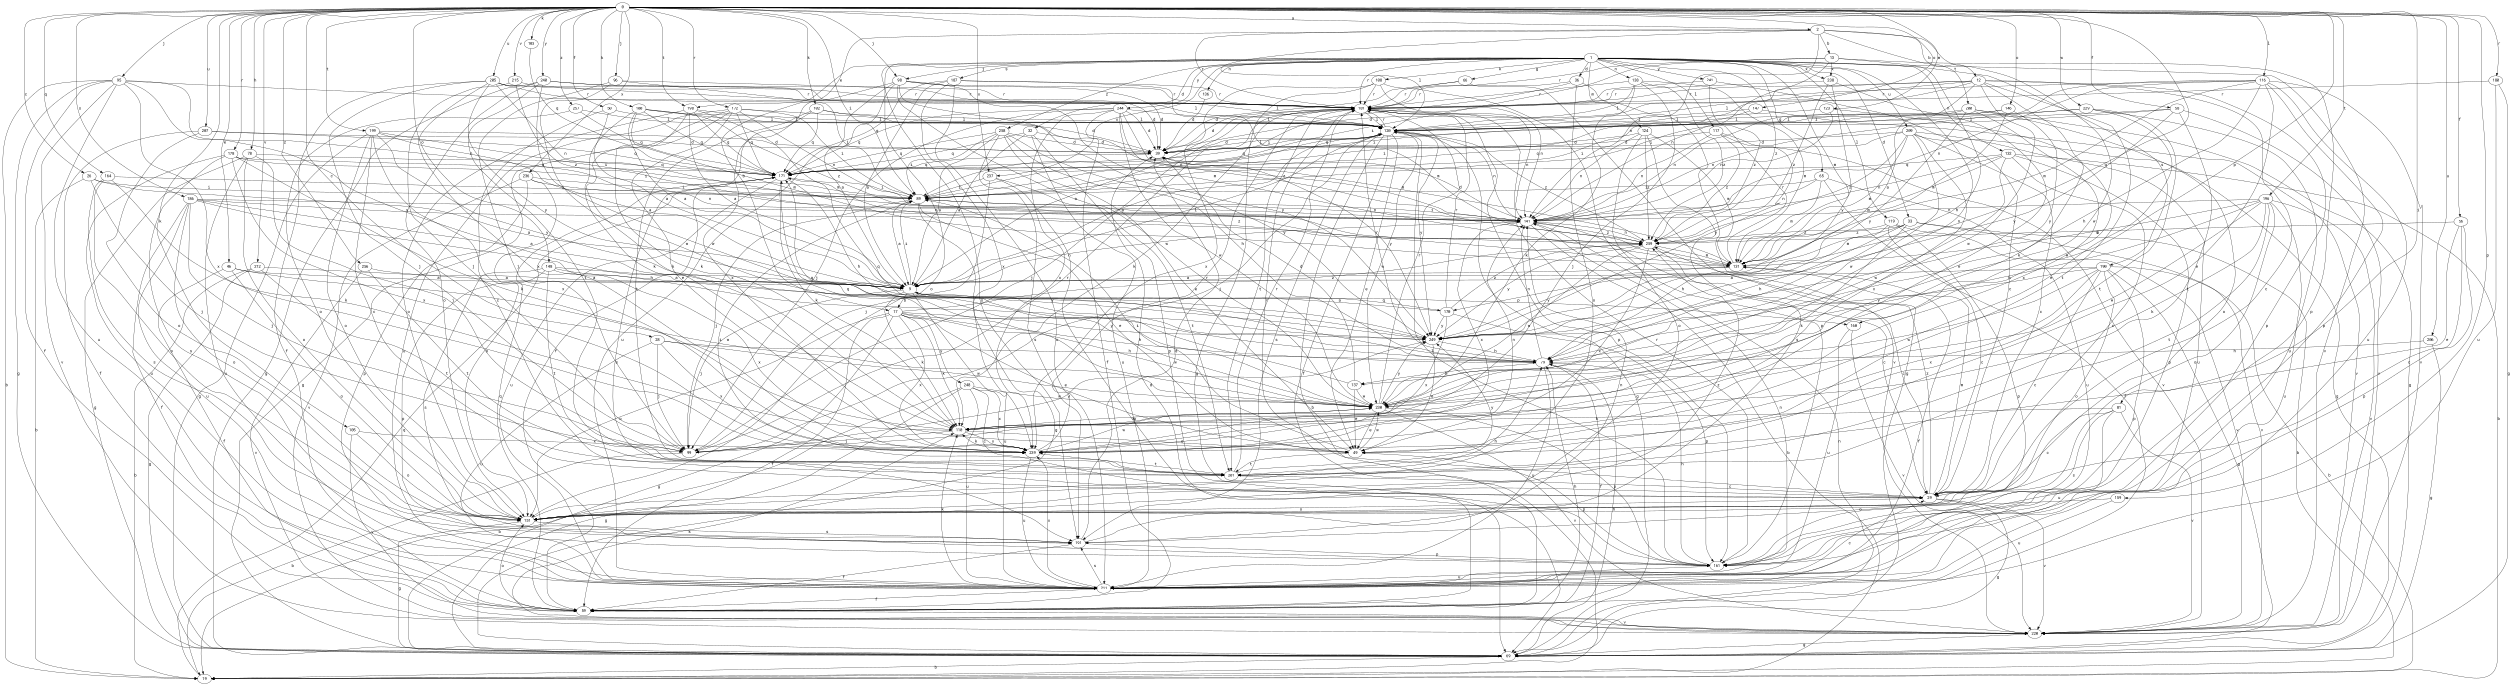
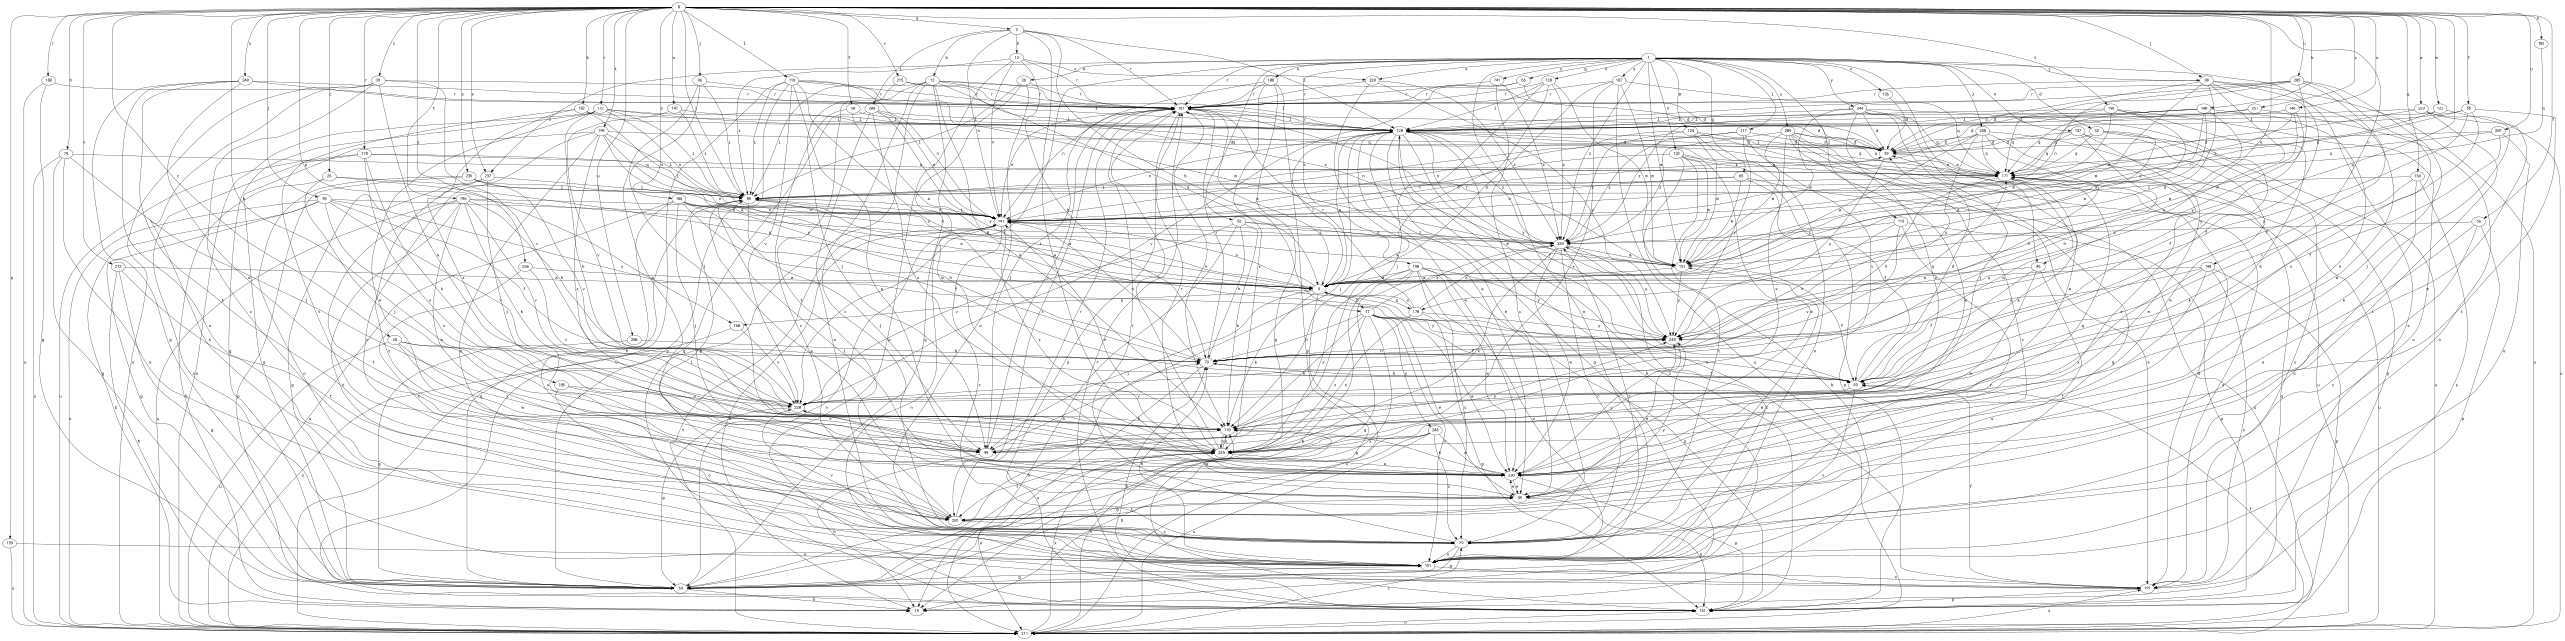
  strict digraph {
    fontname="Roboto Mono"
    node [fontname="Roboto Mono"]
    edge [fontname="Roboto Mono"]
    0
    2
    26
    28
    46
    50
    56
    58
    78
    81
    89
    95
    96
    98
    100
    102
    103
    105
    116
    123
    146
    147
    148
    159
    160
    164
    170
    172
    178
    180
    186
    196
    198
    199
    205
    206
    207
    212
    215
    229
    236
    237
    240
    256
    257
    181
    12
    13
    17
    120
    141
    200
    230
    9
    99
    19
    211
    79
    239
    151
    59
    29
    259
    161
    49
    220
    201
    249
    171
    69
    191
    110
    131
    39
    1
    32
    33
    36
    65
    66
    108
    117
    119
    124
    132
    136
    137
    138
    187
    190
    209
    238
    241
    244
    258
    248
    0 -> 2 [label=a]
    0 -> 26 [label=c]
    0 -> 28 [label=c]
    0 -> 46 [label=e]
    0 -> 50 [label=f]
    0 -> 56 [label=f]
    0 -> 58 [label=f]
    0 -> 78 [label=h]
    0 -> 81 [label=i]
    0 -> 89 [label=i]
    0 -> 95 [label=j]
    0 -> 96 [label=j]
    0 -> 98 [label=j]
    0 -> 100 [label=k]
    0 -> 102 [label=k]
    0 -> 103 [label=k]
    0 -> 105 [label=k]
    0 -> 116 [label=l]
    0 -> 123 [label=m]
    0 -> 146 [label=o]
    0 -> 147 [label=o]
    0 -> 148 [label=o]
    0 -> 159 [label=p]
    0 -> 160 [label=p]
    0 -> 164 [label=q]
    0 -> 170 [label=q]
    0 -> 172 [label=r]
    0 -> 178 [label=r]
    0 -> 180 [label=r]
    0 -> 186 [label=s]
    0 -> 196 [label=t]
    0 -> 198 [label=t]
    0 -> 199 [label=t]
    0 -> 205 [label=u]
    0 -> 206 [label=u]
    0 -> 207 [label=u]
    0 -> 212 [label=v]
    0 -> 215 [label=v]
    0 -> 229 [label=w]
    0 -> 236 [label=x]
    0 -> 237 [label=x]
    0 -> 240 [label=y]
    0 -> 256 [label=z]
    0 -> 257 [label=z]
    2 -> 181 [label=r]
    2 -> 12 [label=b]
    2 -> 13 [label=b]
    2 -> 17 [label=b]
    2 -> 120 [label=l]
    2 -> 141 [label=n]
    2 -> 200 [label=t]
    2 -> 230 [label=w]
    26 -> 89 [label=i]
    26 -> 9 [label=a]
    26 -> 99 [label=j]
    26 -> 19 [label=b]
    28 -> 230 [label=w]
    28 -> 99 [label=j]
    28 -> 211 [label=u]
    28 -> 79 [label=h]
    28 -> 239 [label=x]
    46 -> 230 [label=w]
    46 -> 9 [label=a]
    46 -> 151 [label=o]
    46 -> 59 [label=f]
    50 -> 120 [label=l]
    50 -> 9 [label=a]
    50 -> 29 [label=c]
    56 -> 29 [label=c]
    56 -> 259 [label=z]
    56 -> 161 [label=p]
    56 -> 49 [label=e]
    58 -> 120 [label=l]
    58 -> 220 [label=v]
    58 -> 201 [label=t]
    58 -> 249 [label=y]
    58 -> 171 [label=q]
    78 -> 99 [label=j]
    78 -> 211 [label=u]
    78 -> 151 [label=o]
    78 -> 171 [label=q]
    78 -> 69 [label=g]
-   95 -> 181 [label=r]
+   81 -> 181 [label=r]
    81 -> 211 [label=u]
    81 -> 29 [label=c]
    81 -> 220 [label=v]
    81 -> 191 [label=s]
    81 -> 110 [label=k]
    89 -> 141 [label=n]
    89 -> 9 [label=a]
    89 -> 99 [label=j]
    89 -> 49 [label=e]
    89 -> 69 [label=g]
    95 -> 141 [label=n]
    95 -> 19 [label=b]
    95 -> 211 [label=u]
    95 -> 239 [label=x]
    95 -> 59 [label=f]
    95 -> 220 [label=v]
    95 -> 249 [label=y]
    95 -> 69 [label=g]
    96 -> 89 [label=i]
    96 -> 181 [label=r]
    96 -> 230 [label=w]
    96 -> 99 [label=j]
    98 -> 181 [label=r]
    98 -> 230 [label=w]
    98 -> 9 [label=a]
    98 -> 211 [label=u]
    98 -> 59 [label=f]
    98 -> 249 [label=y]
    98 -> 131 [label=m]
    98 -> 39 [label=d]
    100 -> 120 [label=l]
    100 -> 9 [label=a]
    100 -> 259 [label=z]
    100 -> 171 [label=q]
    100 -> 110 [label=k]
    100 -> 131 [label=m]
    100 -> 39 [label=d]
    102 -> 120 [label=l]
    102 -> 141 [label=n]
    102 -> 239 [label=x]
    102 -> 201 [label=t]
    102 -> 171 [label=q]
    103 -> 171 [label=q]
    105 -> 239 [label=x]
    105 -> 151 [label=o]
    105 -> 220 [label=v]
    116 -> 89 [label=i]
    116 -> 181 [label=r]
    116 -> 141 [label=n]
    116 -> 211 [label=u]
    116 -> 79 [label=h]
    116 -> 161 [label=p]
    116 -> 49 [label=e]
    116 -> 220 [label=v]
    116 -> 131 [label=m]
    123 -> 120 [label=l]
    123 -> 141 [label=n]
    123 -> 230 [label=w]
    146 -> 89 [label=i]
    146 -> 120 [label=l]
    146 -> 249 [label=y]
    146 -> 131 [label=m]
    147 -> 89 [label=i]
    147 -> 120 [label=l]
    147 -> 220 [label=v]
    148 -> 9 [label=a]
    148 -> 239 [label=x]
    148 -> 161 [label=p]
    148 -> 201 [label=t]
    148 -> 249 [label=y]
    148 -> 191 [label=s]
    159 -> 211 [label=u]
    159 -> 151 [label=o]
    160 -> 211 [label=u]
    160 -> 220 [label=v]
    164 -> 89 [label=i]
    164 -> 151 [label=o]
    164 -> 191 [label=s]
    164 -> 110 [label=k]
    170 -> 181 [label=r]
    170 -> 9 [label=a]
    170 -> 239 [label=x]
    170 -> 259 [label=z]
    170 -> 161 [label=p]
    170 -> 249 [label=y]
    172 -> 89 [label=i]
    172 -> 120 [label=l]
    172 -> 141 [label=n]
    172 -> 211 [label=u]
    172 -> 49 [label=e]
    172 -> 171 [label=q]
    172 -> 69 [label=g]
    172 -> 110 [label=k]
    178 -> 89 [label=i]
    178 -> 211 [label=u]
    178 -> 239 [label=x]
    178 -> 171 [label=q]
    178 -> 191 [label=s]
    178 -> 110 [label=k]
    180 -> 181 [label=r]
    180 -> 211 [label=u]
    180 -> 69 [label=g]
    186 -> 141 [label=n]
    186 -> 9 [label=a]
    186 -> 99 [label=j]
    186 -> 211 [label=u]
    186 -> 79 [label=h]
    186 -> 151 [label=o]
    186 -> 59 [label=f]
    186 -> 259 [label=z]
    196 -> 141 [label=n]
    196 -> 230 [label=w]
    196 -> 211 [label=u]
    196 -> 79 [label=h]
    196 -> 151 [label=o]
    196 -> 220 [label=v]
    196 -> 201 [label=t]
    196 -> 110 [label=k]
    196 -> 131 [label=m]
    198 -> 120 [label=l]
    198 -> 9 [label=a]
    198 -> 151 [label=o]
    198 -> 171 [label=q]
    198 -> 110 [label=k]
    198 -> 131 [label=m]
    199 -> 89 [label=i]
    199 -> 9 [label=a]
    199 -> 239 [label=x]
    199 -> 151 [label=o]
    199 -> 29 [label=c]
    199 -> 249 [label=y]
    199 -> 69 [label=g]
    199 -> 39 [label=d]
    205 -> 181 [label=r]
    205 -> 120 [label=l]
    205 -> 141 [label=n]
    205 -> 99 [label=j]
    205 -> 239 [label=x]
    205 -> 59 [label=f]
    205 -> 249 [label=y]
    205 -> 39 [label=d]
    206 -> 79 [label=h]
    206 -> 69 [label=g]
    207 -> 151 [label=o]
    207 -> 59 [label=f]
    207 -> 171 [label=q]
    207 -> 39 [label=d]
    212 -> 9 [label=a]
    212 -> 19 [label=b]
    212 -> 201 [label=t]
    212 -> 69 [label=g]
    215 -> 181 [label=r]
    215 -> 99 [label=j]
    215 -> 259 [label=z]
    229 -> 120 [label=l]
    229 -> 141 [label=n]
    229 -> 211 [label=u]
    229 -> 49 [label=e]
    229 -> 201 [label=t]
    236 -> 89 [label=i]
    236 -> 141 [label=n]
    236 -> 151 [label=o]
    236 -> 161 [label=p]
    236 -> 220 [label=v]
    237 -> 89 [label=i]
    237 -> 99 [label=j]
    237 -> 201 [label=t]
    237 -> 69 [label=g]
    240 -> 181 [label=r]
    240 -> 120 [label=l]
    240 -> 230 [label=w]
    240 -> 151 [label=o]
    240 -> 201 [label=t]
    240 -> 69 [label=g]
    256 -> 9 [label=a]
    256 -> 220 [label=v]
    256 -> 201 [label=t]
    257 -> 120 [label=l]
    257 -> 151 [label=o]
    257 -> 171 [label=q]
    181 -> 120 [label=l]
    181 -> 141 [label=n]
    181 -> 9 [label=a]
    181 -> 99 [label=j]
    181 -> 161 [label=p]
    181 -> 201 [label=t]
    181 -> 110 [label=k]
    181 -> 39 [label=d]
    12 -> 89 [label=i]
    12 -> 181 [label=r]
    12 -> 120 [label=l]
    12 -> 230 [label=w]
    12 -> 9 [label=a]
    12 -> 29 [label=c]
    12 -> 161 [label=p]
    12 -> 201 [label=t]
    12 -> 110 [label=k]
    12 -> 39 [label=d]
    13 -> 89 [label=i]
    13 -> 181 [label=r]
    13 -> 141 [label=n]
    13 -> 79 [label=h]
    13 -> 161 [label=p]
    13 -> 238 [label=x]
    17 -> 230 [label=w]
    17 -> 79 [label=h]
    17 -> 239 [label=x]
    17 -> 151 [label=o]
    17 -> 59 [label=f]
    17 -> 259 [label=z]
    17 -> 49 [label=e]
    17 -> 249 [label=y]
    17 -> 69 [label=g]
    17 -> 110 [label=k]
    17 -> 248 [label=y]
    120 -> 181 [label=r]
    120 -> 141 [label=n]
    120 -> 230 [label=w]
    120 -> 9 [label=a]
    120 -> 99 [label=j]
    120 -> 19 [label=b]
    120 -> 59 [label=f]
    120 -> 259 [label=z]
    120 -> 49 [label=e]
    120 -> 249 [label=y]
    120 -> 171 [label=q]
    120 -> 69 [label=g]
    120 -> 191 [label=s]
    120 -> 39 [label=d]
    141 -> 89 [label=i]
    141 -> 19 [label=b]
    141 -> 239 [label=x]
    141 -> 29 [label=c]
    141 -> 259 [label=z]
    141 -> 39 [label=d]
    200 -> 120 [label=l]
    200 -> 141 [label=n]
    200 -> 239 [label=x]
    200 -> 151 [label=o]
    200 -> 249 [label=y]
    200 -> 69 [label=g]
    230 -> 181 [label=r]
    230 -> 161 [label=p]
    230 -> 49 [label=e]
    230 -> 220 [label=v]
    230 -> 249 [label=y]
    230 -> 171 [label=q]
    230 -> 110 [label=k]
    9 -> 89 [label=i]
    9 -> 160 [label=p]
    9 -> 170 [label=q]
    9 -> 17 [label=b]
    9 -> 120 [label=l]
    9 -> 141 [label=n]
    9 -> 99 [label=j]
    9 -> 211 [label=u]
    9 -> 110 [label=k]
    99 -> 181 [label=r]
    99 -> 19 [label=b]
    99 -> 249 [label=y]
    19 -> 171 [label=q]
    211 -> 141 [label=n]
    211 -> 239 [label=x]
    211 -> 59 [label=f]
    211 -> 29 [label=c]
    211 -> 191 [label=s]
    211 -> 110 [label=k]
    79 -> 181 [label=r]
    79 -> 141 [label=n]
    79 -> 211 [label=u]
    79 -> 59 [label=f]
    79 -> 171 [label=q]
    239 -> 181 [label=r]
    239 -> 141 [label=n]
    239 -> 230 [label=w]
    239 -> 211 [label=u]
    239 -> 201 [label=t]
    239 -> 110 [label=k]
    151 -> 79 [label=h]
    151 -> 259 [label=z]
    151 -> 69 [label=g]
    151 -> 191 [label=s]
    59 -> 79 [label=h]
    59 -> 151 [label=o]
    59 -> 220 [label=v]
    59 -> 171 [label=q]
    59 -> 39 [label=d]
    29 -> 181 [label=r]
    29 -> 151 [label=o]
    29 -> 259 [label=z]
    29 -> 220 [label=v]
    29 -> 69 [label=g]
    29 -> 131 [label=m]
    259 -> 141 [label=n]
    259 -> 230 [label=w]
    259 -> 239 [label=x]
    259 -> 29 [label=c]
    259 -> 249 [label=y]
    259 -> 131 [label=m]
    161 -> 181 [label=r]
    161 -> 120 [label=l]
    161 -> 211 [label=u]
    161 -> 79 [label=h]
    49 -> 89 [label=i]
    49 -> 230 [label=w]
    49 -> 161 [label=p]
    49 -> 201 [label=t]
    220 -> 69 [label=g]
    220 -> 110 [label=k]
    201 -> 89 [label=i]
    201 -> 181 [label=r]
    201 -> 29 [label=c]
    201 -> 249 [label=y]
    249 -> 79 [label=h]
    249 -> 49 [label=e]
    171 -> 89 [label=i]
    171 -> 211 [label=u]
    171 -> 79 [label=h]
    171 -> 191 [label=s]
    171 -> 110 [label=k]
    69 -> 141 [label=n]
    69 -> 19 [label=b]
    69 -> 79 [label=h]
    191 -> 141 [label=n]
    191 -> 59 [label=f]
    191 -> 161 [label=p]
    191 -> 39 [label=d]
    110 -> 99 [label=j]
    110 -> 239 [label=x]
    110 -> 49 [label=e]
    131 -> 181 [label=r]
    131 -> 9 [label=a]
    131 -> 59 [label=f]
    131 -> 249 [label=y]
    39 -> 120 [label=l]
    39 -> 249 [label=y]
    39 -> 171 [label=q]
-   1 -> 198 [label=e]
+   1 -> 46 [label=e]
    1 -> 98 [label=j]
    1 -> 237 [label=x]
    1 -> 181 [label=r]
    1 -> 151 [label=o]
    1 -> 259 [label=z]
    1 -> 220 [label=v]
    1 -> 191 [label=s]
    1 -> 131 [label=m]
    1 -> 32 [label=d]
    1 -> 33 [label=d]
    1 -> 36 [label=d]
    1 -> 65 [label=g]
    1 -> 66 [label=g]
    1 -> 108 [label=k]
    1 -> 117 [label=l]
    1 -> 119 [label=l]
    1 -> 124 [label=m]
    1 -> 132 [label=n]
    1 -> 136 [label=n]
    1 -> 137 [label=n]
    1 -> 138 [label=n]
    1 -> 187 [label=s]
    1 -> 190 [label=s]
    1 -> 209 [label=u]
    1 -> 238 [label=x]
    1 -> 241 [label=y]
    1 -> 244 [label=y]
    1 -> 258 [label=z]
    32 -> 9 [label=a]
    32 -> 211 [label=u]
    32 -> 161 [label=p]
    32 -> 171 [label=q]
    32 -> 39 [label=d]
    33 -> 19 [label=b]
    33 -> 79 [label=h]
    33 -> 259 [label=z]
    33 -> 220 [label=v]
    33 -> 110 [label=k]
    33 -> 131 [label=m]
    36 -> 89 [label=i]
    36 -> 181 [label=r]
    36 -> 151 [label=o]
    36 -> 69 [label=g]
    65 -> 89 [label=i]
    65 -> 141 [label=n]
    65 -> 211 [label=u]
    65 -> 59 [label=f]
    65 -> 131 [label=m]
    66 -> 181 [label=r]
    66 -> 220 [label=v]
    66 -> 39 [label=d]
    108 -> 181 [label=r]
    108 -> 141 [label=n]
    108 -> 239 [label=x]
    108 -> 161 [label=p]
    108 -> 69 [label=g]
    117 -> 141 [label=n]
    117 -> 259 [label=z]
    117 -> 220 [label=v]
    117 -> 249 [label=y]
    117 -> 39 [label=d]
    119 -> 79 [label=h]
    119 -> 29 [label=c]
    119 -> 259 [label=z]
    119 -> 161 [label=p]
    119 -> 220 [label=v]
    124 -> 141 [label=n]
    124 -> 151 [label=o]
    124 -> 259 [label=z]
    124 -> 191 [label=s]
    124 -> 131 [label=m]
    124 -> 39 [label=d]
    132 -> 141 [label=n]
    132 -> 230 [label=w]
    132 -> 19 [label=b]
    132 -> 29 [label=c]
    132 -> 161 [label=p]
    132 -> 171 [label=q]
    132 -> 131 [label=m]
    136 -> 39 [label=d]
    137 -> 230 [label=w]
-   79 -> 137 [label=h]
+   137 -> 79 [label=h]
    137 -> 49 [label=e]
    137 -> 171 [label=q]
    137 -> 39 [label=d]
    138 -> 181 [label=r]
    138 -> 120 [label=l]
    138 -> 99 [label=j]
    138 -> 259 [label=z]
    138 -> 110 [label=k]
    138 -> 131 [label=m]
    187 -> 181 [label=r]
    187 -> 9 [label=a]
    187 -> 211 [label=u]
    187 -> 239 [label=x]
    187 -> 171 [label=q]
    187 -> 131 [label=m]
    190 -> 230 [label=w]
    190 -> 9 [label=a]
    190 -> 19 [label=b]
    190 -> 239 [label=x]
    190 -> 151 [label=o]
    190 -> 29 [label=c]
    190 -> 161 [label=p]
    190 -> 249 [label=y]
    190 -> 69 [label=g]
    209 -> 230 [label=w]
    209 -> 211 [label=u]
    209 -> 239 [label=x]
    209 -> 29 [label=c]
    209 -> 259 [label=z]
    209 -> 171 [label=q]
    209 -> 69 [label=g]
    209 -> 131 [label=m]
    209 -> 39 [label=d]
    238 -> 181 [label=r]
    238 -> 259 [label=z]
    238 -> 49 [label=e]
    238 -> 249 [label=y]
    241 -> 181 [label=r]
    241 -> 29 [label=c]
    241 -> 259 [label=z]
    244 -> 120 [label=l]
    244 -> 230 [label=w]
    244 -> 99 [label=j]
    244 -> 239 [label=x]
    244 -> 59 [label=f]
    244 -> 259 [label=z]
    244 -> 171 [label=q]
    244 -> 131 [label=m]
    244 -> 39 [label=d]
    258 -> 89 [label=i]
    258 -> 9 [label=a]
    258 -> 79 [label=h]
    258 -> 49 [label=e]
    258 -> 249 [label=y]
    258 -> 171 [label=q]
    258 -> 191 [label=s]
    258 -> 39 [label=d]
    248 -> 230 [label=w]
    248 -> 19 [label=b]
    248 -> 211 [label=u]
    248 -> 239 [label=x]
    248 -> 29 [label=c]
    248 -> 69 [label=g]
  }
